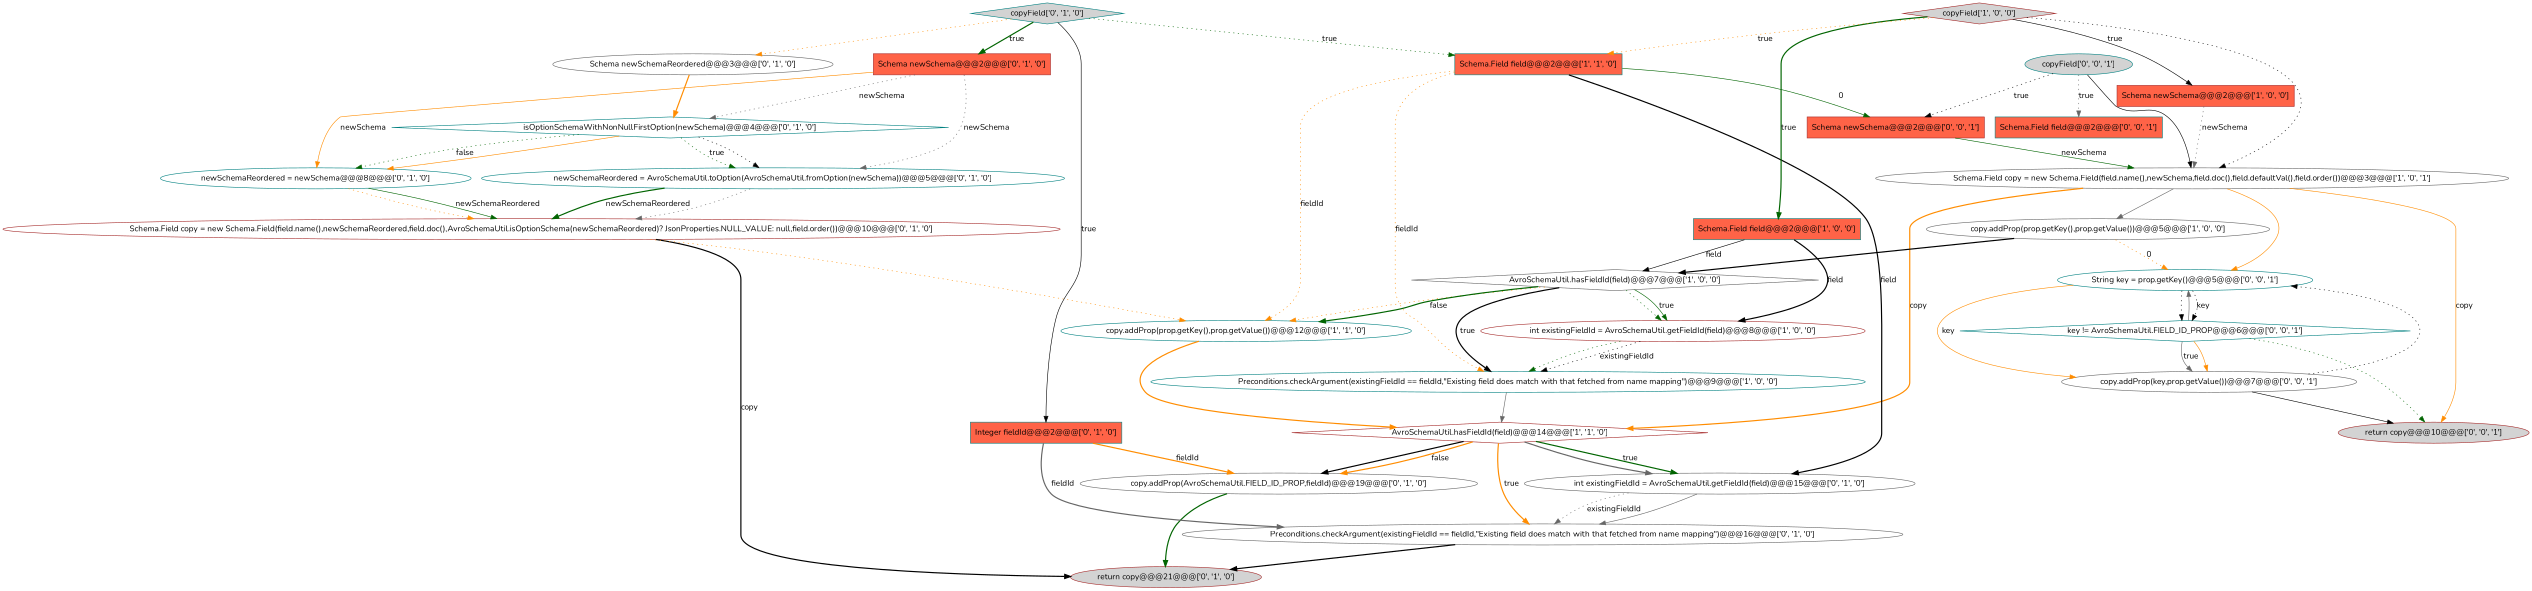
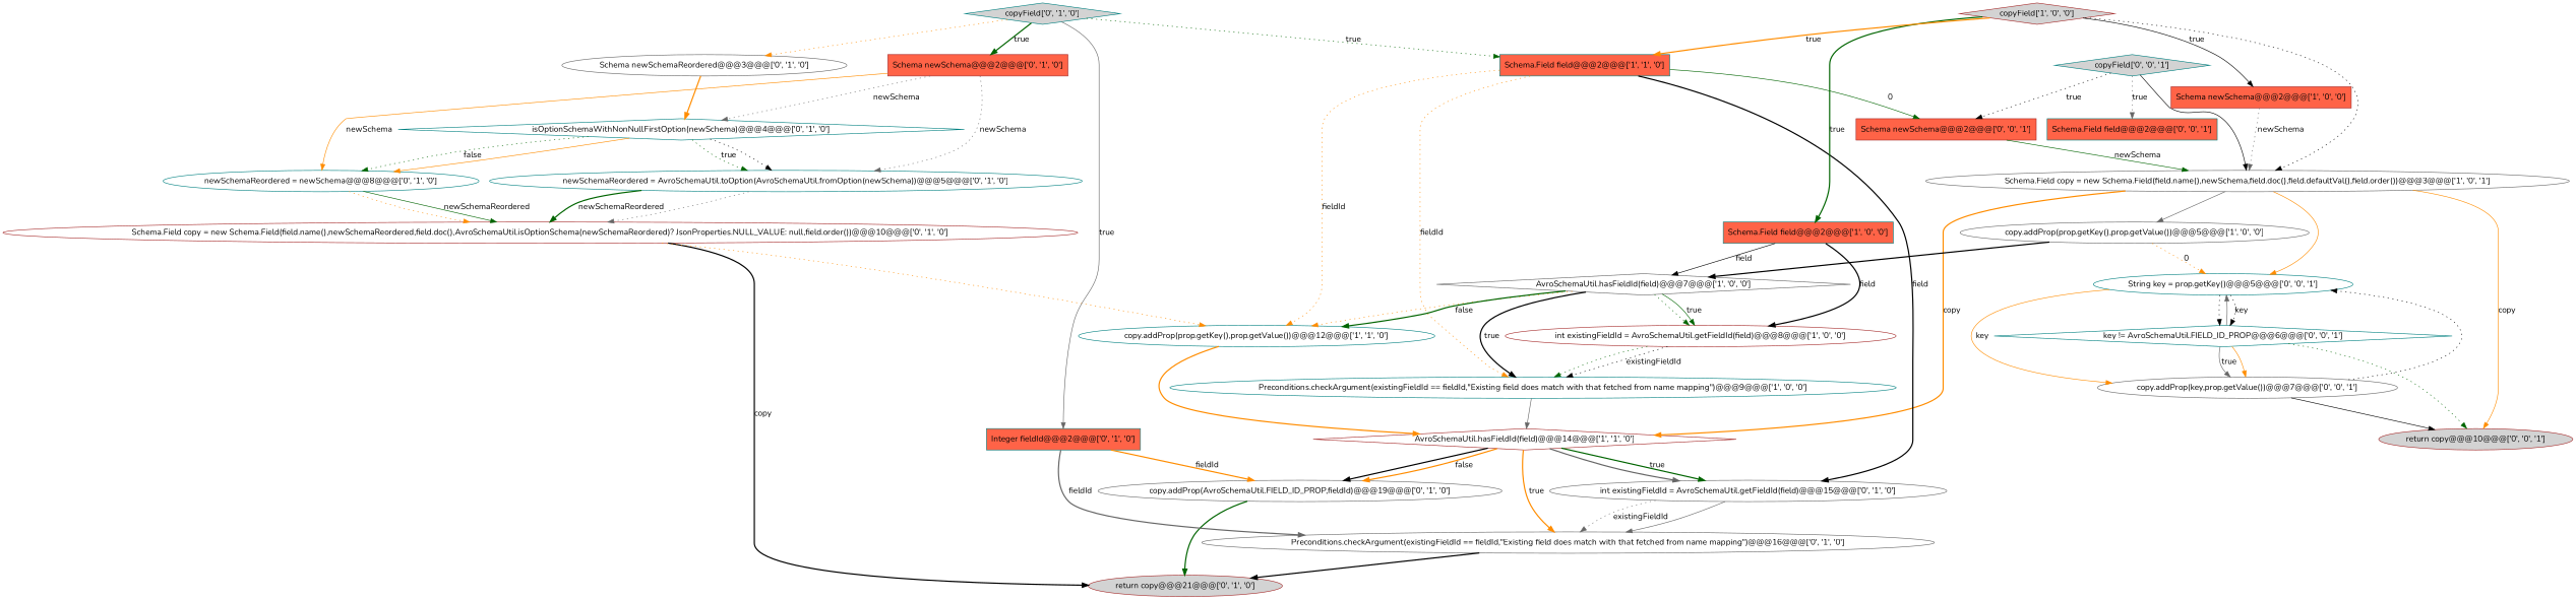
  digraph {
    fontname=Nunito
    node [color=teal fillcolor=white fontname=Nunito shape=ellipse style=filled]
    edge [color=darkorange fontname=Nunito style=dotted]
    n1 [label="isOptionSchemaWithNonNullFirstOption(newSchema)@@@4@@@['0', '1', '0']" shape=diamond]
    n2 [label="newSchemaReordered = AvroSchemaUtil.toOption(AvroSchemaUtil.fromOption(newSchema))@@@5@@@['0', '1', '0']"]
    n3 [label="newSchemaReordered = newSchema@@@8@@@['0', '1', '0']"]
    n4 [color=brown label="Schema.Field copy = new Schema.Field(field.name(),newSchemaReordered,field.doc(),AvroSchemaUtil.isOptionSchema(newSchemaReordered)? JsonProperties.NULL_VALUE: null,field.order())@@@10@@@['0', '1', '0']"]
    n5 [color=gray40 label="Schema newSchemaReordered@@@3@@@['0', '1', '0']"]
    n6 [color=gray40 label="copy.addProp(AvroSchemaUtil.FIELD_ID_PROP,fieldId)@@@19@@@['0', '1', '0']"]
    n7 [color=brown fillcolor=lightgray label="return copy@@@21@@@['0', '1', '0']"]
    n8 [fillcolor=tomato label="Schema.Field field@@@2@@@['1', '0', '0']" shape=box]
    n9 [color=gray40 label="AvroSchemaUtil.hasFieldId(field)@@@7@@@['1', '0', '0']" shape=diamond]
    n10 [color=brown label="int existingFieldId = AvroSchemaUtil.getFieldId(field)@@@8@@@['1', '0', '0']"]
    n11 [label="Preconditions.checkArgument(existingFieldId == fieldId,\"Existing field does match with that fetched from name mapping\")@@@9@@@['1', '0', '0']"]
    n12 [label="copy.addProp(prop.getKey(),prop.getValue())@@@12@@@['1', '1', '0']"]
    n13 [color=gray40 label="Preconditions.checkArgument(existingFieldId == fieldId,\"Existing field does match with that fetched from name mapping\")@@@16@@@['0', '1', '0']"]
    n14 [color=brown label="AvroSchemaUtil.hasFieldId(field)@@@14@@@['1', '1', '0']" shape=diamond]
    n15 [color=gray40 label="int existingFieldId = AvroSchemaUtil.getFieldId(field)@@@15@@@['0', '1', '0']"]
-   n16 [fillcolor=lightgray label="copyField['0', '0', '1']"]
+   n16 [fillcolor=lightgray label="copyField['0', '0', '1']" shape=diamond]
    n17 [fillcolor=tomato label="Schema.Field field@@@2@@@['0', '0', '1']" shape=box]
    n18 [color=gray40 label="Schema.Field copy = new Schema.Field(field.name(),newSchema,field.doc(),field.defaultVal(),field.order())@@@3@@@['1', '0', '1']"]
    n19 [color=brown fillcolor=tomato label="Schema newSchema@@@2@@@['0', '0', '1']" shape=box]
    n20 [color=brown fillcolor=lightgray label="return copy@@@10@@@['0', '0', '1']"]
    n21 [color=gray40 label="copy.addProp(prop.getKey(),prop.getValue())@@@5@@@['1', '0', '0']"]
    n22 [label="String key = prop.getKey()@@@5@@@['0', '0', '1']"]
    n23 [fillcolor=tomato label="Schema.Field field@@@2@@@['1', '1', '0']" shape=box]
    n24 [label="key != AvroSchemaUtil.FIELD_ID_PROP@@@6@@@['0', '0', '1']" shape=diamond]
    n25 [color=gray40 label="copy.addProp(key,prop.getValue())@@@7@@@['0', '0', '1']"]
    n26 [color=brown fillcolor=lightgray label="copyField['1', '0', '0']" shape=diamond]
    n27 [color=brown fillcolor=tomato label="Schema newSchema@@@2@@@['1', '0', '0']" shape=box]
    n28 [fillcolor=lightgray label="copyField['0', '1', '0']" shape=diamond]
    n29 [color=brown fillcolor=tomato label="Schema newSchema@@@2@@@['0', '1', '0']" shape=box]
    n30 [fillcolor=tomato label="Integer fieldId@@@2@@@['0', '1', '0']" shape=box]
    n1 -> n2 [color=black]
    n1 -> n2 [color=darkgreen label=true]
    n1 -> n3 [style=solid]
    n1 -> n3 [color=darkgreen label=false]
    n2 -> n4 [color=gray40]
    n2 -> n4 [color=darkgreen label=newSchemaReordered style=bold]
    n3 -> n4 [color=darkgreen label=newSchemaReordered style=solid]
    n3 -> n4
    n4 -> n7 [color=black label=copy style=bold]
    n4 -> n12
    n5 -> n1 [style=bold]
    n6 -> n7 [color=darkgreen style=bold]
    n8 -> n9 [color=black label=field style=solid]
    n8 -> n10 [color=black label=field style=bold]
    n9 -> n10 [color=darkgreen]
    n9 -> n10 [color=darkgreen label=true style=solid]
    n9 -> n11 [color=black label=true style=bold]
    n9 -> n12
    n9 -> n12 [color=darkgreen label=false style=bold]
    n10 -> n11 [color=black label=existingFieldId]
    n10 -> n11 [color=darkgreen]
    n11 -> n14 [color=gray40 style=solid]
    n12 -> n14 [style=bold]
    n13 -> n7 [color=black style=bold]
    n14 -> n6 [color=black style=bold]
    n14 -> n6 [label=false style=bold]
    n14 -> n13 [label=true style=bold]
    n14 -> n15 [color=darkgreen label=true style=bold]
    n14 -> n15 [color=gray40 style=bold]
    n15 -> n13 [color=gray40 style=solid]
    n15 -> n13 [color=gray40 label=existingFieldId]
    n16 -> n17 [color=gray40 label=true]
    n16 -> n18 [color=black style=solid]
    n16 -> n19 [color=black label=true]
    n18 -> n14 [label=copy style=bold]
    n18 -> n20 [label=copy style=solid]
    n18 -> n21 [color=gray40 style=solid]
    n18 -> n22 [style=solid]
    n19 -> n18 [color=darkgreen label=newSchema style=solid]
    n21 -> n9 [color=black style=bold]
    n21 -> n22 [label=0]
    n22 -> n24 [color=black label=key]
    n22 -> n24 [color=black]
    n22 -> n25 [label=key style=solid]
    n23 -> n11 [label=fieldId]
    n23 -> n12 [label=fieldId]
    n23 -> n15 [color=black label=field style=bold]
    n23 -> n19 [color=darkgreen label=0 style=solid]
    n24 -> n20 [color=darkgreen]
    n24 -> n22 [color=gray40 style=solid]
    n24 -> n25 [style=solid]
    n24 -> n25 [color=gray40 label=true style=solid]
    n25 -> n20 [color=black style=solid]
    n25 -> n22 [color=black]
    n26 -> n8 [color=darkgreen label=true style=bold]
    n26 -> n18 [color=black]
-   n26 -> n23 [label=true]
+   n26 -> n23 [label=true style=bold]
    n26 -> n27 [color=black label=true style=solid]
    n27 -> n18 [color=gray40 label=newSchema]
    n28 -> n5
    n28 -> n23 [color=darkgreen label=true]
    n28 -> n29 [color=darkgreen label=true style=bold]
-   n28 -> n30 [color=black label=true style=solid]
+   n28 -> n30 [color=gray40 label=true style=solid]
    n29 -> n1 [color=gray40 label=newSchema]
    n29 -> n2 [color=gray40 label=newSchema]
    n29 -> n3 [label=newSchema style=solid]
    n30 -> n6 [label=fieldId style=bold]
    n30 -> n13 [color=gray40 label=fieldId style=bold]
  }
